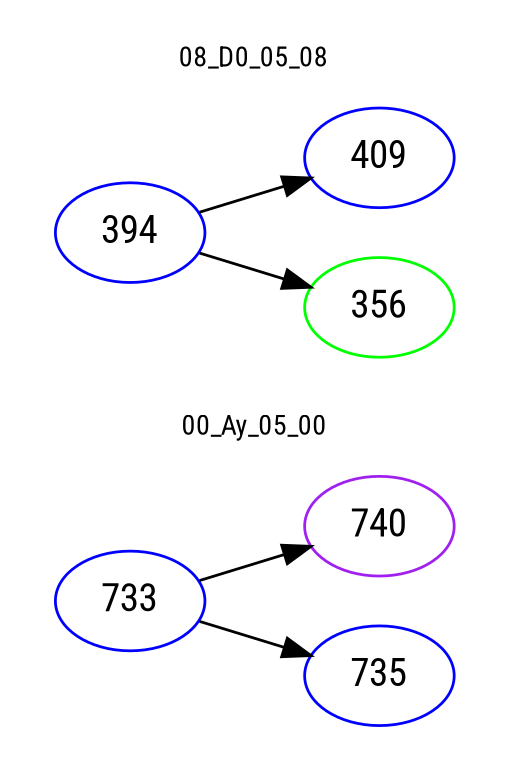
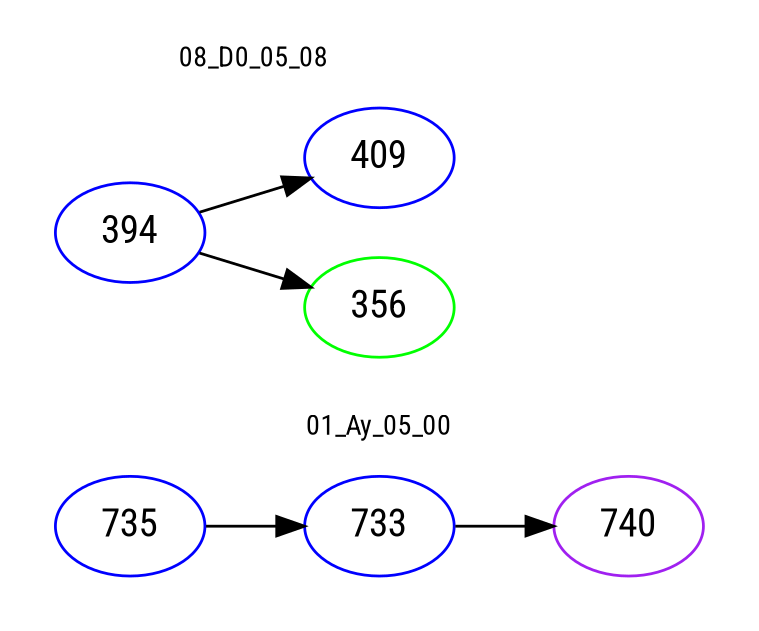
  digraph {
    fontname="Roboto Condensed"
    rankdir=LR
    node [color=blue fontname="Roboto Condensed"]
    edge [color=black fontname="Roboto Condensed"]
    n1 [label=733]
    n2 [label=735]
    n3 [color=purple label=740]
    n4 [label=394]
    n5 [color=green label=356]
    n6 [label=409]
    subgraph cluster_1 {
      color=white
      fontsize=10
-     label="00_Ay_05_00"
+     label="01_Ay_05_00"
      n1
      n2
      n3
    }
    subgraph cluster_2 {
      color=white
      fontsize=10
      label="08_D0_05_08"
      n4
      n5
      n6
    }
-   n1 -> n2
+   n2 -> n1
    n1 -> n3
    n4 -> n5
    n4 -> n6
  }
